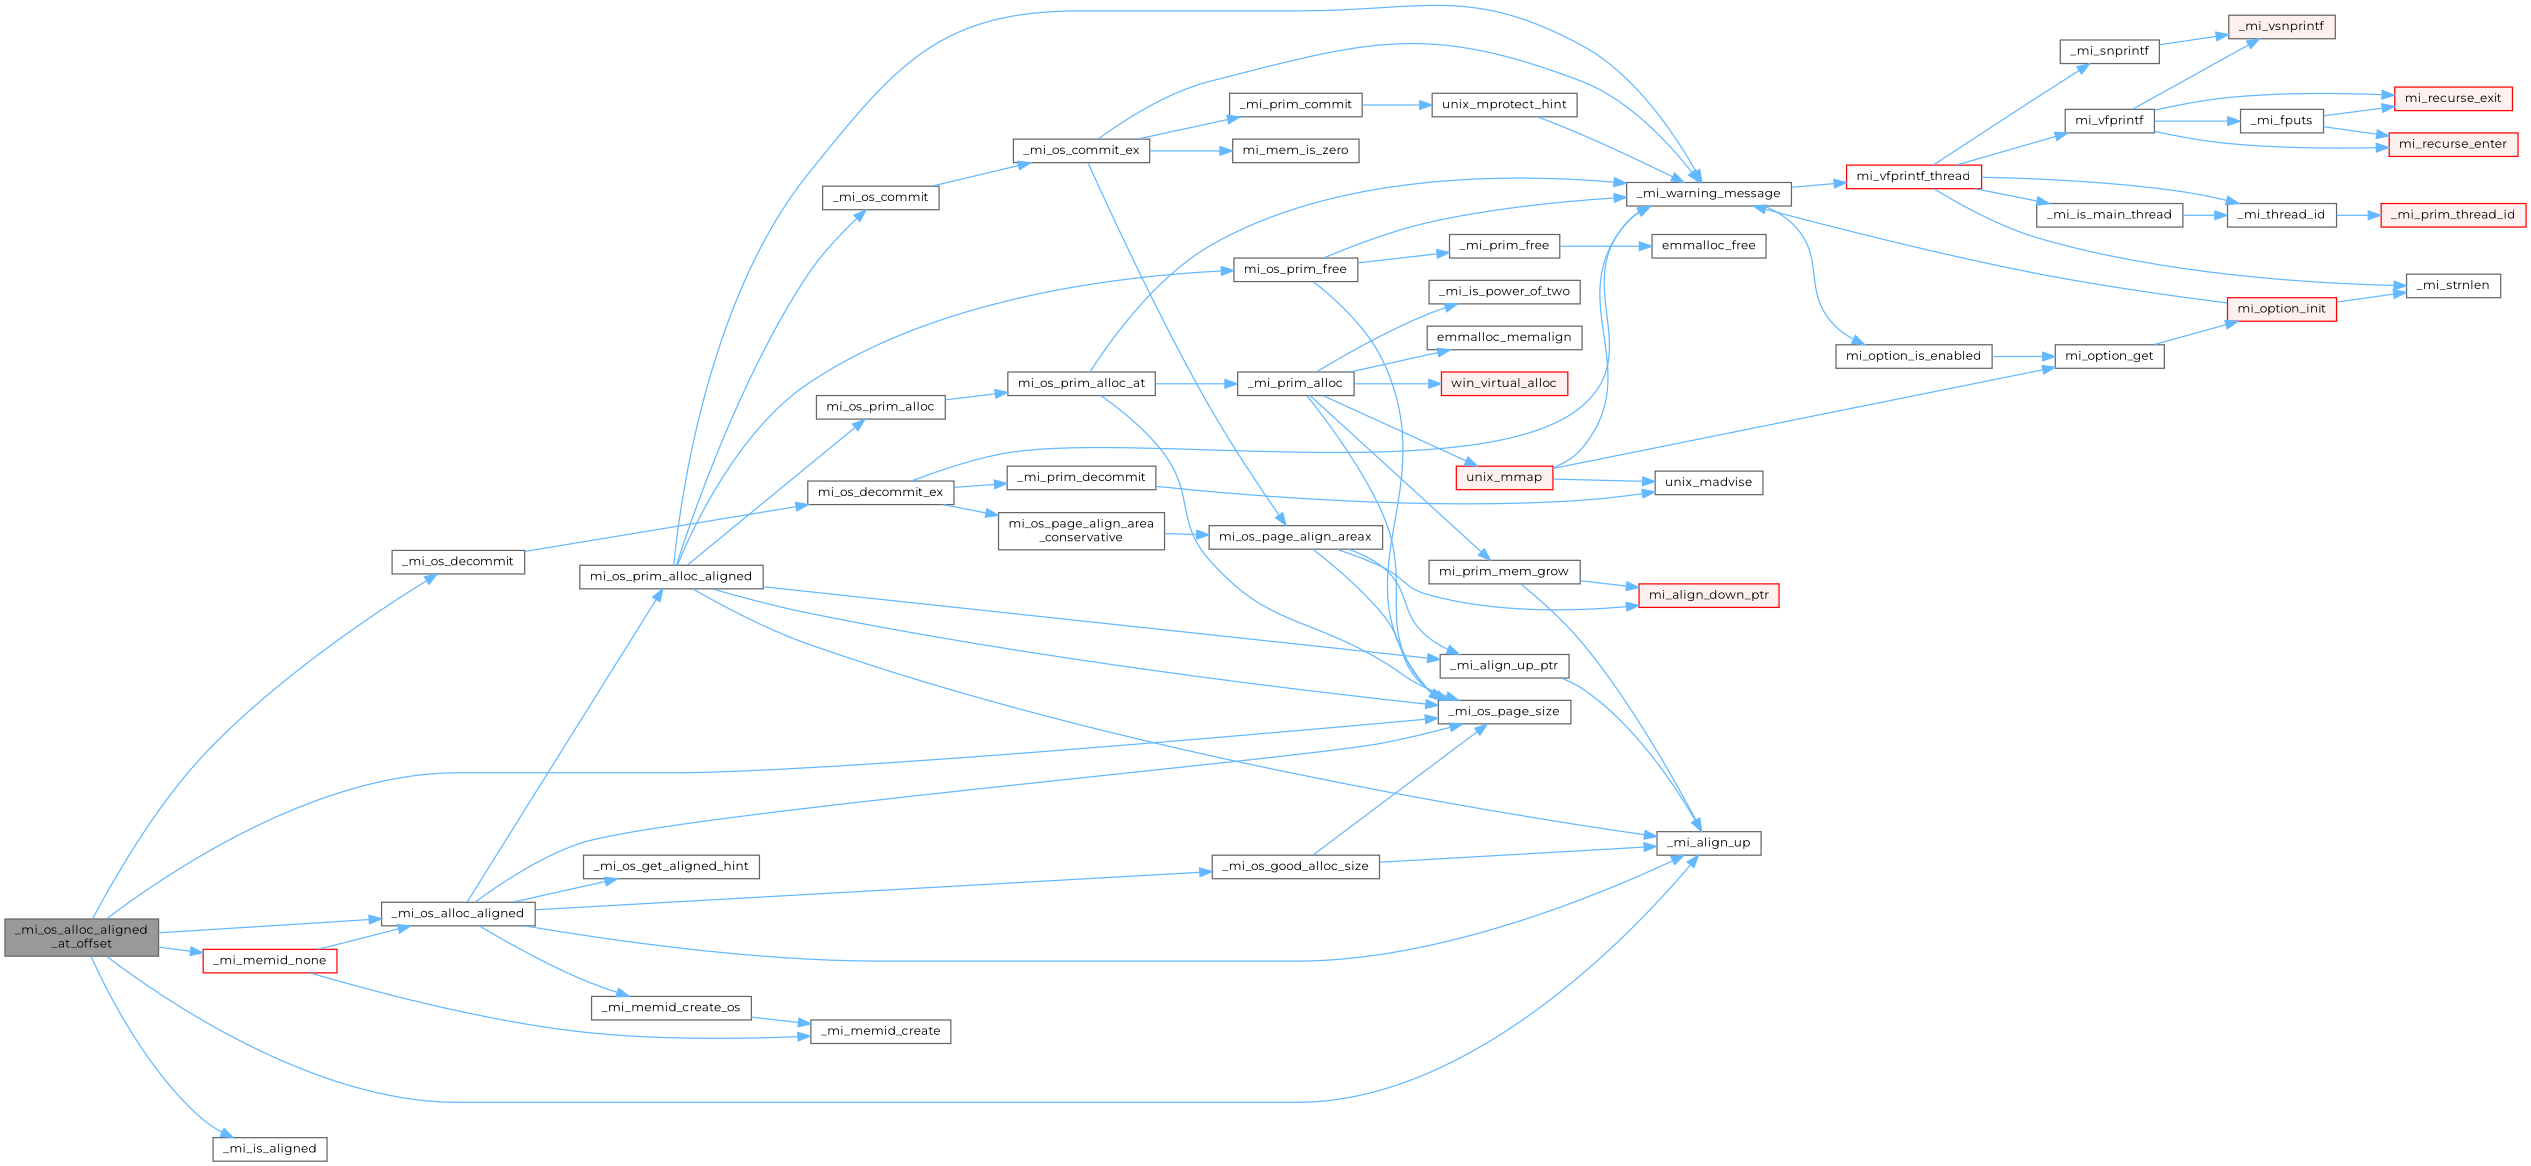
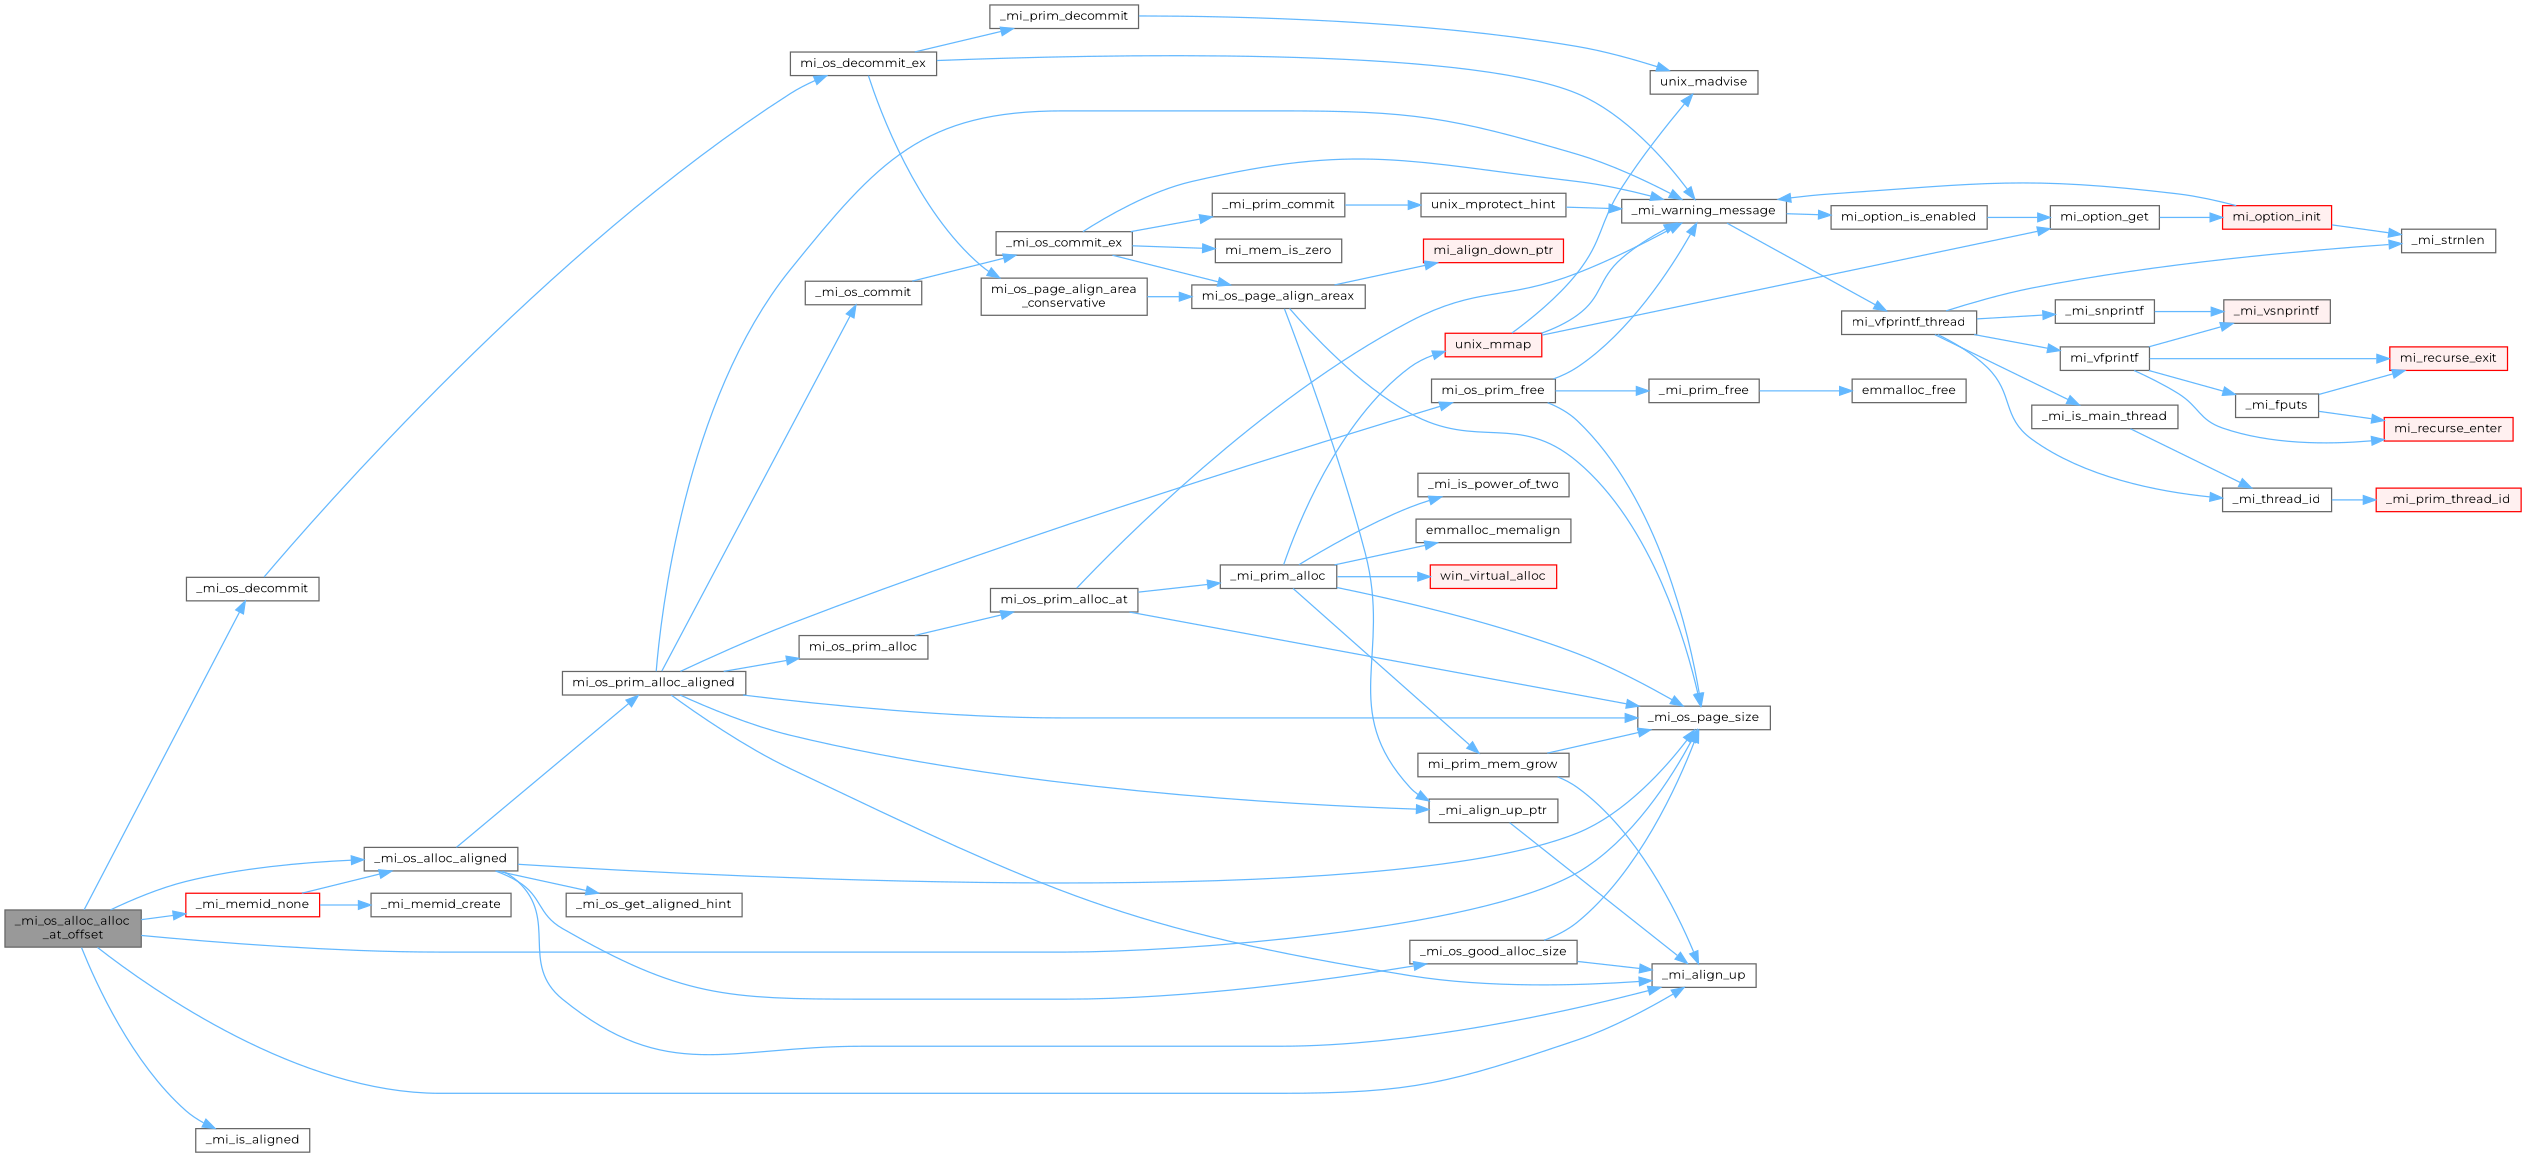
  digraph {
    fontname=Montserrat
    rankdir=LR
    node [color=grey40 fillcolor=white fontname=Montserrat fontsize=10 shape=box style=filled]
    edge [color=steelblue1 fontname=Montserrat fontsize=10 labelfontname=Helvetica labelfontsize=10 style=solid]
-   n1 [color=gray40 fillcolor=grey60 fontcolor=black height=0.2 label="_mi_os_alloc_aligned\l_at_offset" width=0.4]
+   n1 [color=gray40 fillcolor=grey60 fontcolor=black height=0.2 label="_mi_os_alloc_alloc\l_at_offset" width=0.4]
    n2 [height=0.2 label=_mi_align_up width=0.4]
    n3 [height=0.2 label=_mi_is_aligned width=0.4]
    n4 [color=red height=0.2 label=_mi_memid_none width=0.4]
    n5 [height=0.2 label=_mi_os_alloc_aligned width=0.4]
    n6 [height=0.2 label=_mi_os_page_size width=0.4]
    n7 [height=0.2 label=_mi_os_decommit width=0.4]
    n8 [height=0.2 label=_mi_memid_create width=0.4]
-   n9 [height=0.2 label=_mi_memid_create_os width=0.4]
    n10 [height=0.2 label=_mi_os_get_aligned_hint width=0.4]
    n11 [height=0.2 label=_mi_os_good_alloc_size width=0.4]
    n12 [height=0.2 label=mi_os_prim_alloc_aligned width=0.4]
    n13 [height=0.2 label=mi_os_decommit_ex width=0.4]
    n14 [height=0.2 label=_mi_align_up_ptr width=0.4]
    n15 [height=0.2 label=_mi_os_commit width=0.4]
    n16 [height=0.2 label=_mi_warning_message width=0.4]
    n17 [height=0.2 label=mi_os_prim_alloc width=0.4]
    n18 [height=0.2 label=mi_os_prim_free width=0.4]
    n19 [height=0.2 label=_mi_os_commit_ex width=0.4]
    n20 [height=0.2 label=mi_option_is_enabled width=0.4]
-   n21 [color=red height=0.2 label=mi_vfprintf_thread width=0.4]
+   n21 [height=0.2 label=mi_vfprintf_thread width=0.4]
    n22 [height=0.2 label=mi_os_prim_alloc_at width=0.4]
    n23 [height=0.2 label=_mi_prim_free width=0.4]
    n24 [height=0.2 label=_mi_prim_commit width=0.4]
    n25 [height=0.2 label=mi_mem_is_zero width=0.4]
    n26 [height=0.2 label=mi_os_page_align_areax width=0.4]
    n27 [height=0.2 label=unix_mprotect_hint width=0.4]
    n28 [color=red fillcolor="#FFF0F0" height=0.2 label=mi_align_down_ptr width=0.4]
    n29 [height=0.2 label=mi_option_get width=0.4]
    n30 [height=0.2 label=_mi_strnlen width=0.4]
    n31 [height=0.2 label=_mi_is_main_thread width=0.4]
    n32 [height=0.2 label=_mi_thread_id width=0.4]
    n33 [height=0.2 label=_mi_snprintf width=0.4]
    n34 [height=0.2 label=mi_vfprintf width=0.4]
    n35 [color=red fillcolor="#FFF0F0" height=0.2 label=mi_option_init width=0.4]
    n36 [color=red fillcolor="#FFF0F0" height=0.2 label=_mi_prim_thread_id width=0.4]
    n37 [fillcolor="#FFF0F0" height=0.2 label=_mi_vsnprintf width=0.4]
    n38 [height=0.2 label=_mi_fputs width=0.4]
    n39 [color=red fillcolor="#FFF0F0" height=0.2 label=mi_recurse_enter width=0.4]
    n40 [color=red fillcolor="#FFF0F0" height=0.2 label=mi_recurse_exit width=0.4]
    n41 [height=0.2 label=_mi_prim_alloc width=0.4]
    n42 [height=0.2 label=_mi_is_power_of_two width=0.4]
    n43 [height=0.2 label=emmalloc_memalign width=0.4]
    n44 [height=0.2 label=mi_prim_mem_grow width=0.4]
    n45 [color=red fillcolor="#FFF0F0" height=0.2 label=unix_mmap width=0.4]
    n46 [color=red fillcolor="#FFF0F0" height=0.2 label=win_virtual_alloc width=0.4]
    n47 [height=0.2 label=unix_madvise width=0.4]
    n48 [height=0.2 label=emmalloc_free width=0.4]
    n49 [height=0.2 label=_mi_prim_decommit width=0.4]
    n50 [height=0.2 label="mi_os_page_align_area\l_conservative" width=0.4]
    n1 -> n2
    n1 -> n3
    n1 -> n4
    n1 -> n5
    n1 -> n6
    n1 -> n7
    n4 -> n5
    n4 -> n8
    n5 -> n2
    n5 -> n6
-   n5 -> n9
    n5 -> n10
    n5 -> n11
    n5 -> n12
    n7 -> n13
-   n9 -> n8
    n11 -> n2
    n11 -> n6
    n12 -> n2
    n12 -> n6
    n12 -> n14
    n12 -> n15
    n12 -> n16
    n12 -> n17
    n12 -> n18
    n13 -> n16
    n13 -> n49
    n13 -> n50
    n14 -> n2
    n15 -> n19
    n16 -> n20
    n16 -> n21
    n17 -> n22
    n18 -> n6
    n18 -> n16
    n18 -> n23
    n19 -> n16
    n19 -> n24
    n19 -> n25
    n19 -> n26
    n20 -> n29
    n21 -> n30
    n21 -> n31
    n21 -> n32
    n21 -> n33
    n21 -> n34
    n22 -> n6
    n22 -> n16
    n22 -> n41
    n23 -> n48
    n24 -> n27
    n26 -> n6
    n26 -> n14
    n26 -> n28
    n27 -> n16
    n29 -> n35
    n31 -> n32
    n32 -> n36
    n33 -> n37
    n34 -> n37
    n34 -> n38
    n34 -> n39
    n34 -> n40
    n35 -> n16
    n35 -> n30
    n38 -> n39
    n38 -> n40
    n41 -> n6
    n41 -> n42
    n41 -> n43
    n41 -> n44
    n41 -> n45
    n41 -> n46
    n44 -> n2
-   n44 -> n28
+   n44 -> n6
    n45 -> n16
    n45 -> n29
    n45 -> n47
    n49 -> n47
    n50 -> n26
  }
